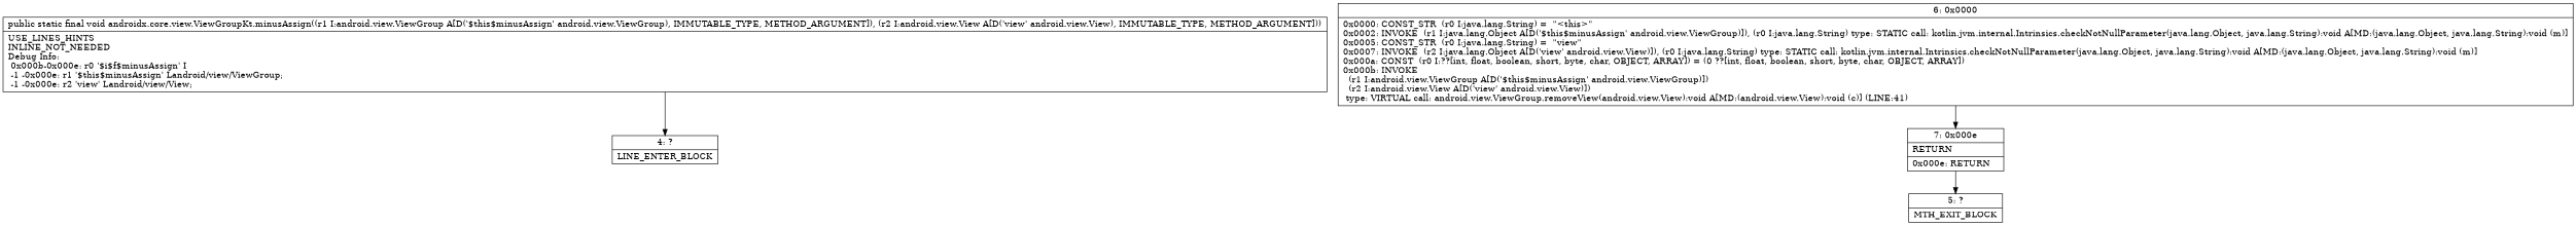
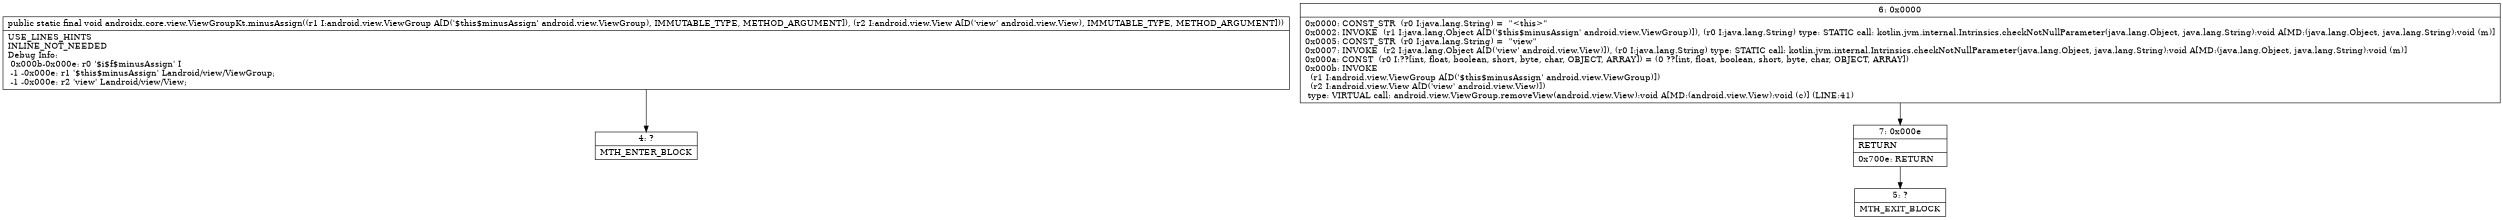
  digraph {
    node [shape=record]
-   n1 [label="{4\:\ ?|LINE_ENTER_BLOCK\l}"]
+   n1 [label="{4\:\ ?|MTH_ENTER_BLOCK\l}"]
    n2 [label="{6\:\ 0x0000|0x0000: CONST_STR  (r0 I:java.lang.String) =  \"\<this\>\" \l0x0002: INVOKE  (r1 I:java.lang.Object A[D('$this$minusAssign' android.view.ViewGroup)]), (r0 I:java.lang.String) type: STATIC call: kotlin.jvm.internal.Intrinsics.checkNotNullParameter(java.lang.Object, java.lang.String):void A[MD:(java.lang.Object, java.lang.String):void (m)]\l0x0005: CONST_STR  (r0 I:java.lang.String) =  \"view\" \l0x0007: INVOKE  (r2 I:java.lang.Object A[D('view' android.view.View)]), (r0 I:java.lang.String) type: STATIC call: kotlin.jvm.internal.Intrinsics.checkNotNullParameter(java.lang.Object, java.lang.String):void A[MD:(java.lang.Object, java.lang.String):void (m)]\l0x000a: CONST  (r0 I:??[int, float, boolean, short, byte, char, OBJECT, ARRAY]) = (0 ??[int, float, boolean, short, byte, char, OBJECT, ARRAY]) \l0x000b: INVOKE  \l  (r1 I:android.view.ViewGroup A[D('$this$minusAssign' android.view.ViewGroup)])\l  (r2 I:android.view.View A[D('view' android.view.View)])\l type: VIRTUAL call: android.view.ViewGroup.removeView(android.view.View):void A[MD:(android.view.View):void (c)] (LINE:41)\l}"]
-   n3 [label="{7\:\ 0x000e|RETURN\l|0x000e: RETURN   \l}"]
+   n3 [label="{7\:\ 0x000e|RETURN\l|0x700e: RETURN   \l}"]
    n4 [label="{5\:\ ?|MTH_EXIT_BLOCK\l}"]
    n5 [label="{public static final void androidx.core.view.ViewGroupKt.minusAssign((r1 I:android.view.ViewGroup A[D('$this$minusAssign' android.view.ViewGroup), IMMUTABLE_TYPE, METHOD_ARGUMENT]), (r2 I:android.view.View A[D('view' android.view.View), IMMUTABLE_TYPE, METHOD_ARGUMENT]))  | USE_LINES_HINTS\lINLINE_NOT_NEEDED\lDebug Info:\l  0x000b\-0x000e: r0 '$i$f$minusAssign' I\l  \-1 \-0x000e: r1 '$this$minusAssign' Landroid\/view\/ViewGroup;\l  \-1 \-0x000e: r2 'view' Landroid\/view\/View;\l}"]
    n2 -> n3
    n3 -> n4
    n5 -> n1
  }
